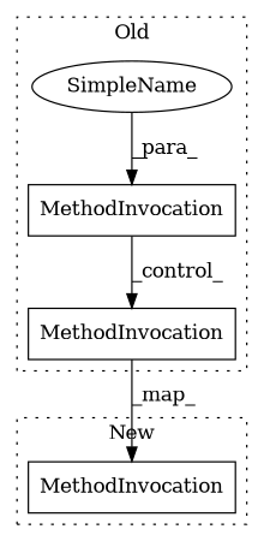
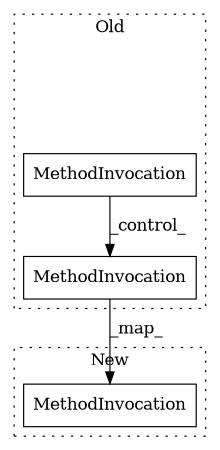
  digraph {
    node [a=32 l="10,1" shape=box]
    n1 [label=MethodInvocation s="101401,101422"]
    n2 [l="12,1" label=MethodInvocation s="101288,101301"]
-   n3 [a=42 l=1 label=SimpleName s=101300 shape=ellipse]
    n4 [label=MethodInvocation s="101846,101867"]
    subgraph cluster_1 {
      label=Old
      style=dotted
      n1
      n2
-     n3
    }
    subgraph cluster_2 {
      label=New
      style=dotted
      n4
    }
    n1 -> n4 [label=_map_]
    n2 -> n1 [label=_control_]
-   n3 -> n2 [label=_para_]
  }
